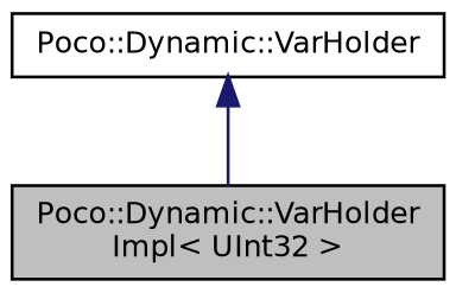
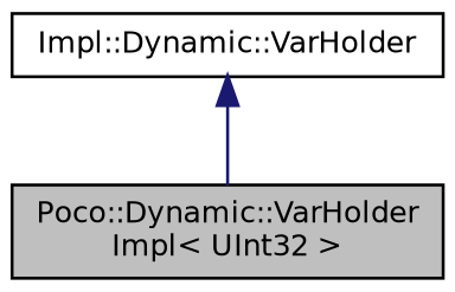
  digraph {
    node [color=black fontname=Helvetica fontsize=10 shape=record style=filled]
    n1 [fillcolor=grey75 fontcolor=black height=0.2 label="Poco::Dynamic::VarHolder\lImpl\< UInt32 \>" width=0.4]
-   n2 [fillcolor=white height=0.2 label="Poco::Dynamic::VarHolder" width=0.4]
+   n2 [fillcolor=white height=0.2 label="Impl::Dynamic::VarHolder" width=0.4]
    n2 -> n1 [color=midnightblue dir=back fontname=Helvetica fontsize=10 labelfontname=Helvetica labelfontsize=10 style=solid]
  }
